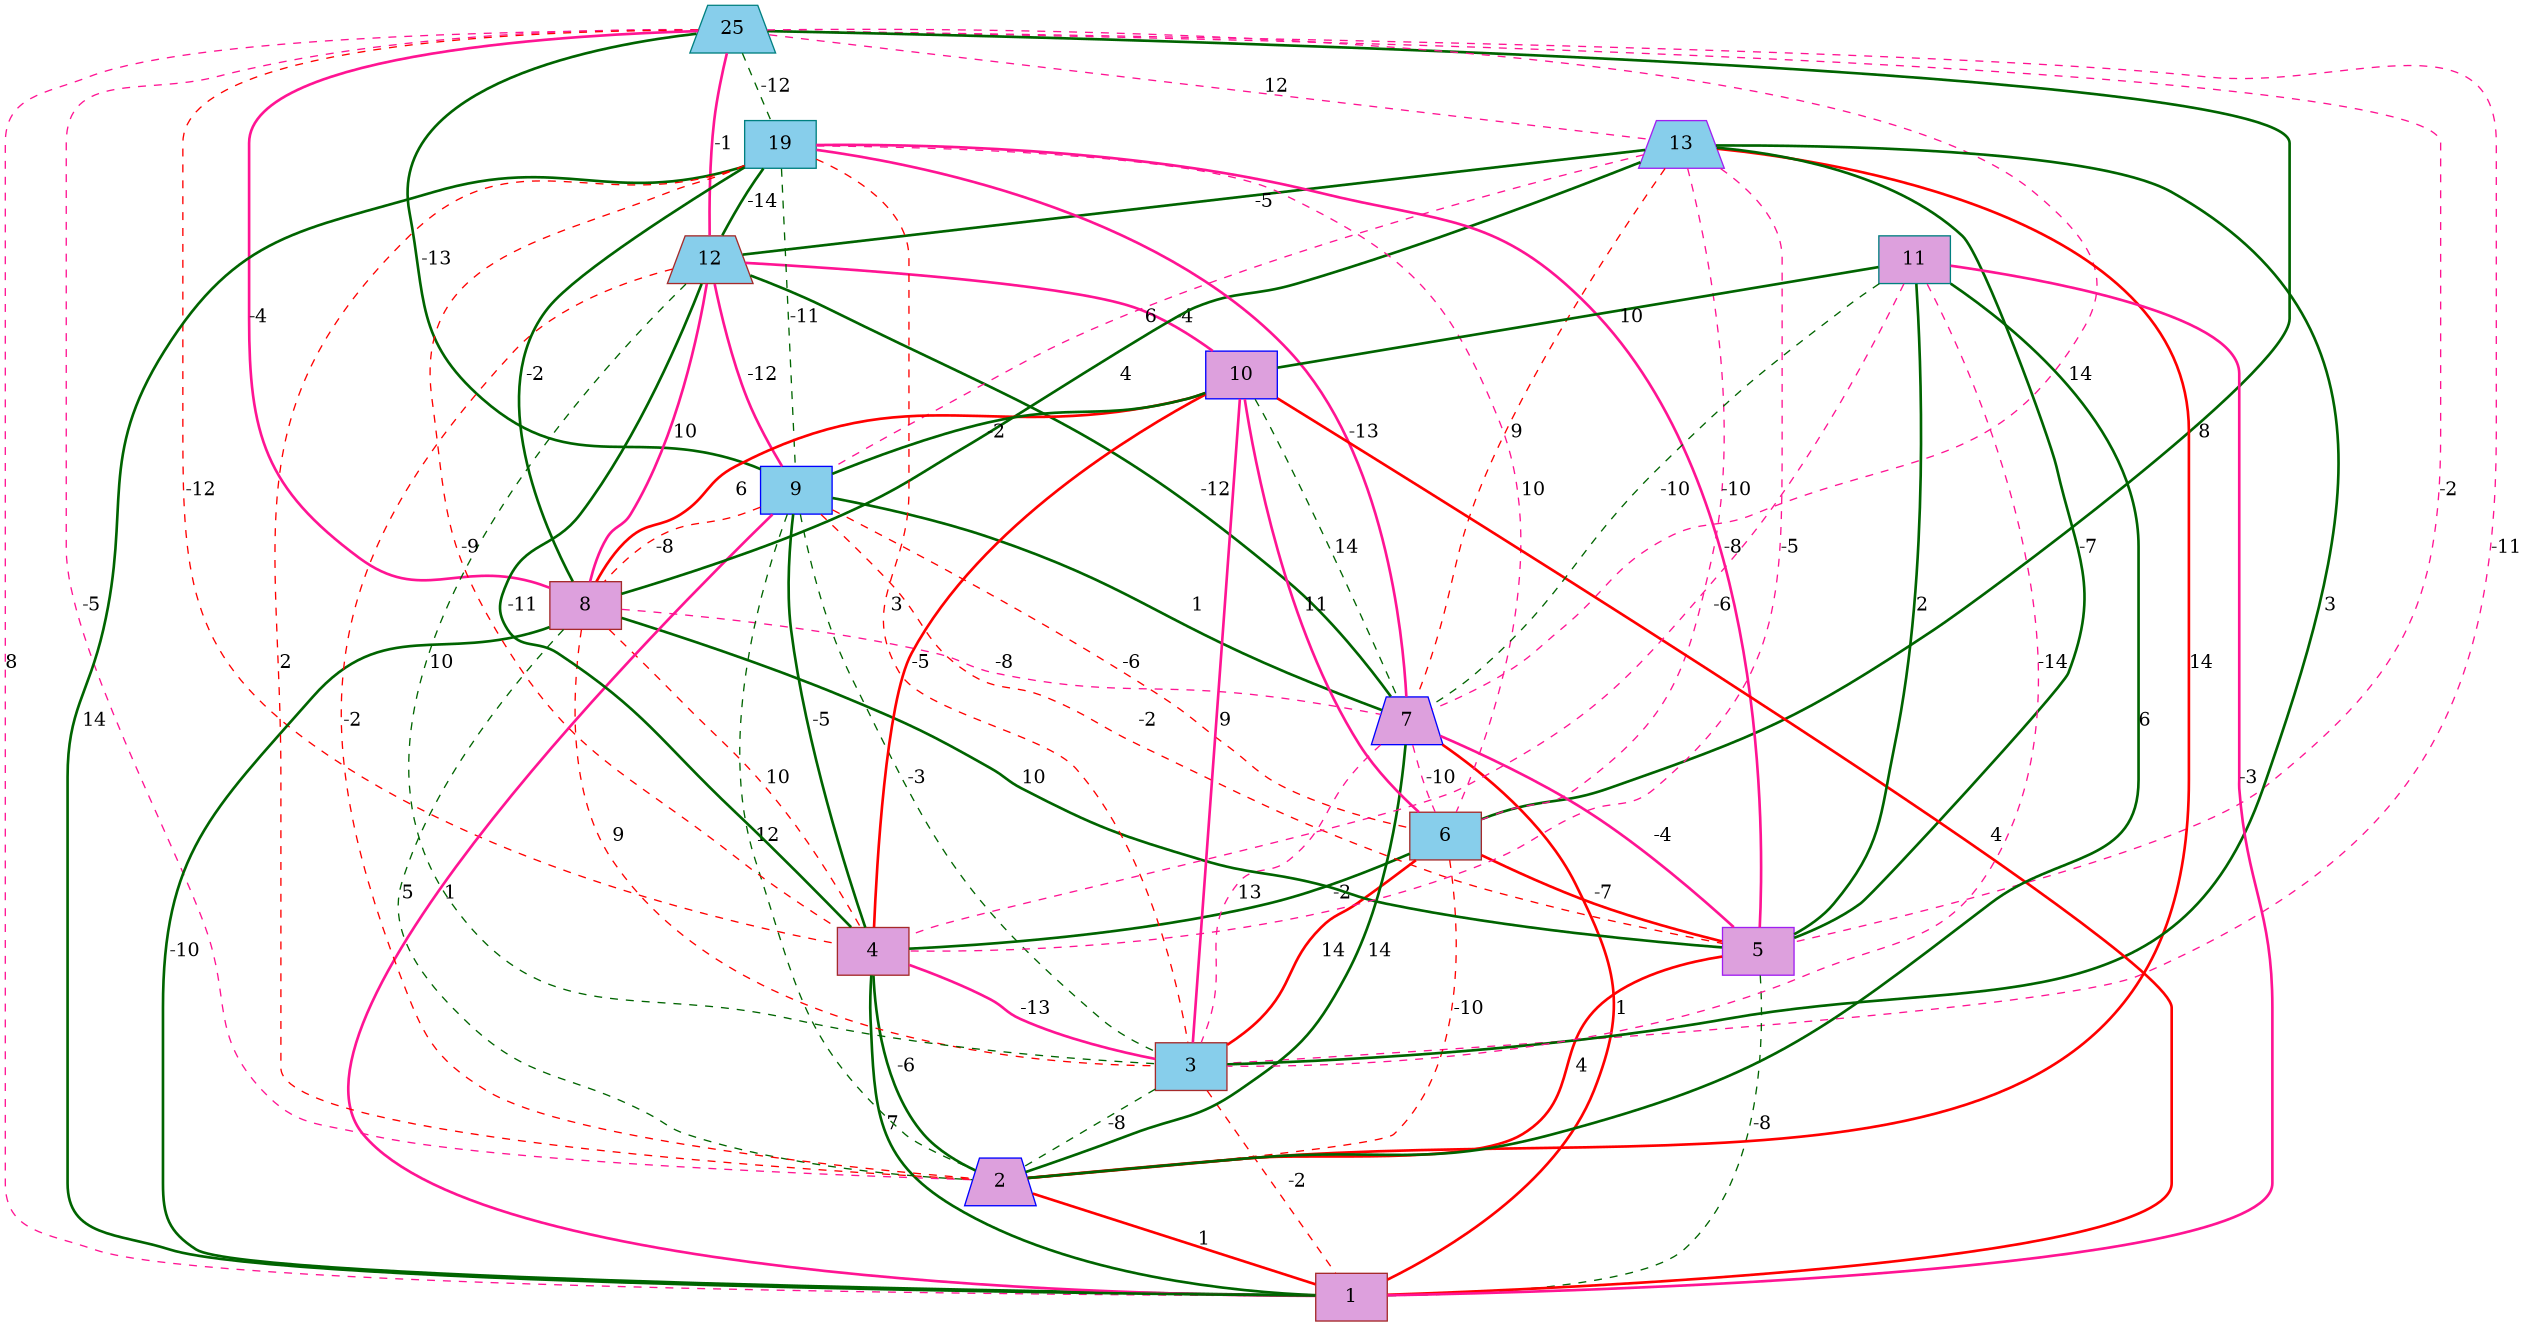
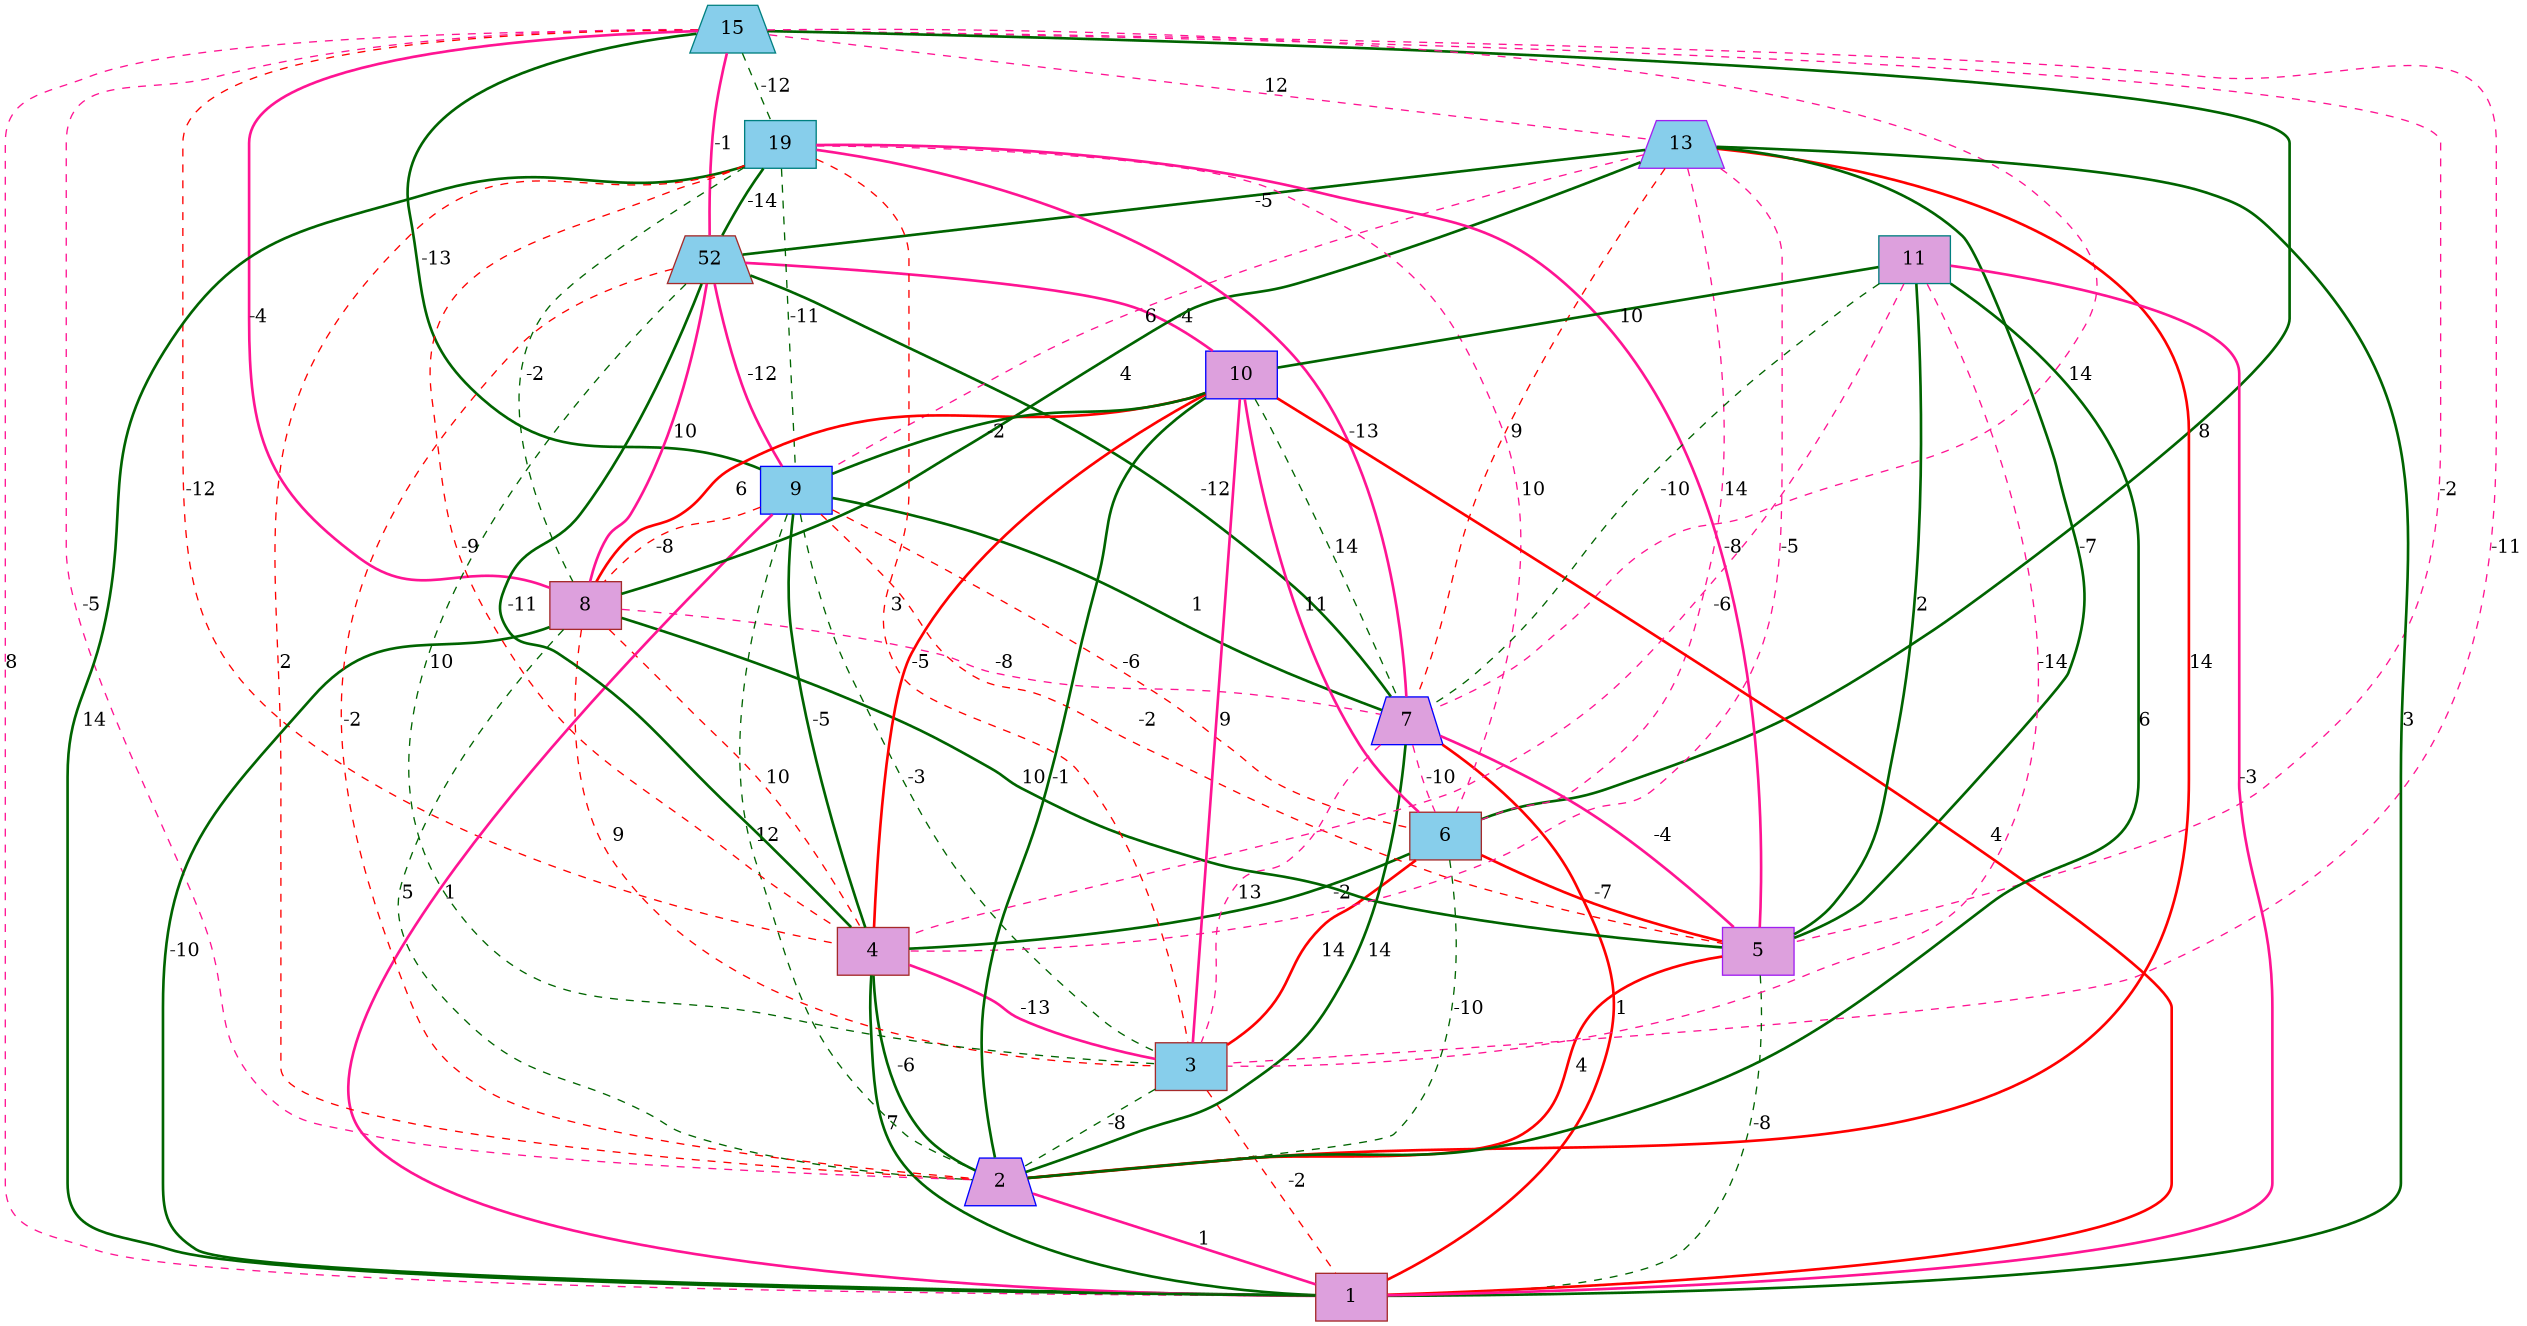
  graph {
    fontname="DejaVu Serif"
    node [color=brown fillcolor=plum fontname="DejaVu Serif" shape=box style=filled]
    edge [color=darkgreen fontname="DejaVu Serif" style=bold]
-   15 [color=teal fillcolor=skyblue shape=trapezium label=25]
+   15 [color=teal fillcolor=skyblue shape=trapezium]
    1
    2 [color=blue shape=trapezium]
    3 [fillcolor=skyblue]
    4
    5 [color=purple]
    6 [fillcolor=skyblue]
    7 [color=blue shape=trapezium]
    8
    9 [color=blue fillcolor=skyblue]
-   12 [fillcolor=skyblue shape=trapezium]
+   12 [fillcolor=skyblue shape=trapezium label=52]
    13 [color=purple fillcolor=skyblue shape=trapezium]
    n13 [color=teal fillcolor=skyblue label=19]
    10 [color=blue]
    11 [color=teal]
    15 -- 1 [color=deeppink label=8 style=dashed]
    15 -- 2 [color=deeppink label=-5 style=dashed]
    15 -- 3 [color=deeppink label=-11 style=dashed]
    15 -- 4 [color=red label=-12 style=dashed]
    15 -- 5 [color=deeppink label=-2 style=dashed]
    15 -- 6 [label=8]
    15 -- 7 [color=deeppink label=14 style=dashed]
    15 -- 8 [color=deeppink label=-4]
    15 -- 9 [label=-13]
    15 -- 12 [color=deeppink label=-1]
    15 -- 13 [color=deeppink label=12 style=dashed]
    15 -- n13 [label=-12 style=dashed]
-   2 -- 1 [color=red label=1]
+   2 -- 1 [color=deeppink label=1]
    3 -- 1 [color=red label=-2 style=dashed]
    3 -- 2 [label=-8 style=dashed]
    4 -- 1 [label=7]
    4 -- 2 [label=-6]
    4 -- 3 [color=deeppink label=-13]
    5 -- 1 [label=-8 style=dashed]
    5 -- 2 [color=red label=4]
-   6 -- 2 [color=red label=-10 style=dashed]
+   6 -- 2 [label=-10 style=dashed]
    6 -- 3 [color=red label=14]
    6 -- 4 [label=-2]
    6 -- 5 [color=red label=-7]
    7 -- 1 [color=red label=1]
    7 -- 2 [label=14]
    7 -- 3 [color=deeppink label=13 style=dashed]
    7 -- 5 [color=deeppink label=-4]
    7 -- 6 [color=deeppink label=-10 style=dashed]
    8 -- 1 [label=-10]
    8 -- 2 [label=5 style=dashed]
    8 -- 3 [color=red label=9 style=dashed]
    8 -- 4 [color=red label=10 style=dashed]
    8 -- 5 [label=10]
    8 -- 7 [color=deeppink label=-8 style=dashed]
    9 -- 1 [color=deeppink label=1]
    9 -- 2 [label=12 style=dashed]
    9 -- 3 [label=-3 style=dashed]
    9 -- 4 [label=-5]
    9 -- 5 [color=red label=-2 style=dashed]
    9 -- 6 [color=red label=-6 style=dashed]
    9 -- 7 [label=1]
    9 -- 8 [color=red label=-8 style=dashed]
    12 -- 2 [color=red label=-2 style=dashed]
    12 -- 3 [label=10 style=dashed]
    12 -- 4 [label=-11]
    12 -- 7 [label=-12]
    12 -- 8 [color=deeppink label=10]
    12 -- 9 [color=deeppink label=-12]
    12 -- 10 [color=deeppink label=-4]
-   13 -- 3 [label=3]
+   13 -- 1 [label=3]
    13 -- 2 [color=red label=14]
    13 -- 4 [color=deeppink label=-5 style=dashed]
    13 -- 5 [label=-7]
-   13 -- 6 [color=deeppink label=-10 style=dashed]
+   13 -- 6 [color=deeppink label=14 style=dashed]
    13 -- 7 [color=red label=9 style=dashed]
    13 -- 8 [label=4]
    13 -- 9 [color=deeppink label=6 style=dashed]
    13 -- 12 [label=-5]
    n13 -- 1 [label=14]
    n13 -- 2 [color=red label=2 style=dashed]
    n13 -- 3 [color=red label=3 style=dashed]
    n13 -- 4 [color=red label=-9 style=dashed]
    n13 -- 5 [color=deeppink label=-8]
    n13 -- 6 [color=deeppink label=10 style=dashed]
    n13 -- 7 [color=deeppink label=-13]
-   n13 -- 8 [label=-2]
+   n13 -- 8 [label=-2 style=dashed]
    n13 -- 9 [label=-11 style=dashed]
    n13 -- 12 [label=-14]
    10 -- 1 [color=red label=4]
+   10 -- 2 [label=-1]
    10 -- 3 [color=deeppink label=9]
    10 -- 4 [color=red label=-5]
    10 -- 6 [color=deeppink label=11]
    10 -- 7 [label=14 style=dashed]
    10 -- 8 [color=red label=6]
    10 -- 9 [label=-2]
    11 -- 1 [color=deeppink label=-3]
    11 -- 2 [label=6]
    11 -- 3 [color=deeppink label=-14 style=dashed]
    11 -- 4 [color=deeppink label=-6 style=dashed]
    11 -- 5 [label=2]
    11 -- 7 [label=-10 style=dashed]
    11 -- 10 [label=10]
  }
